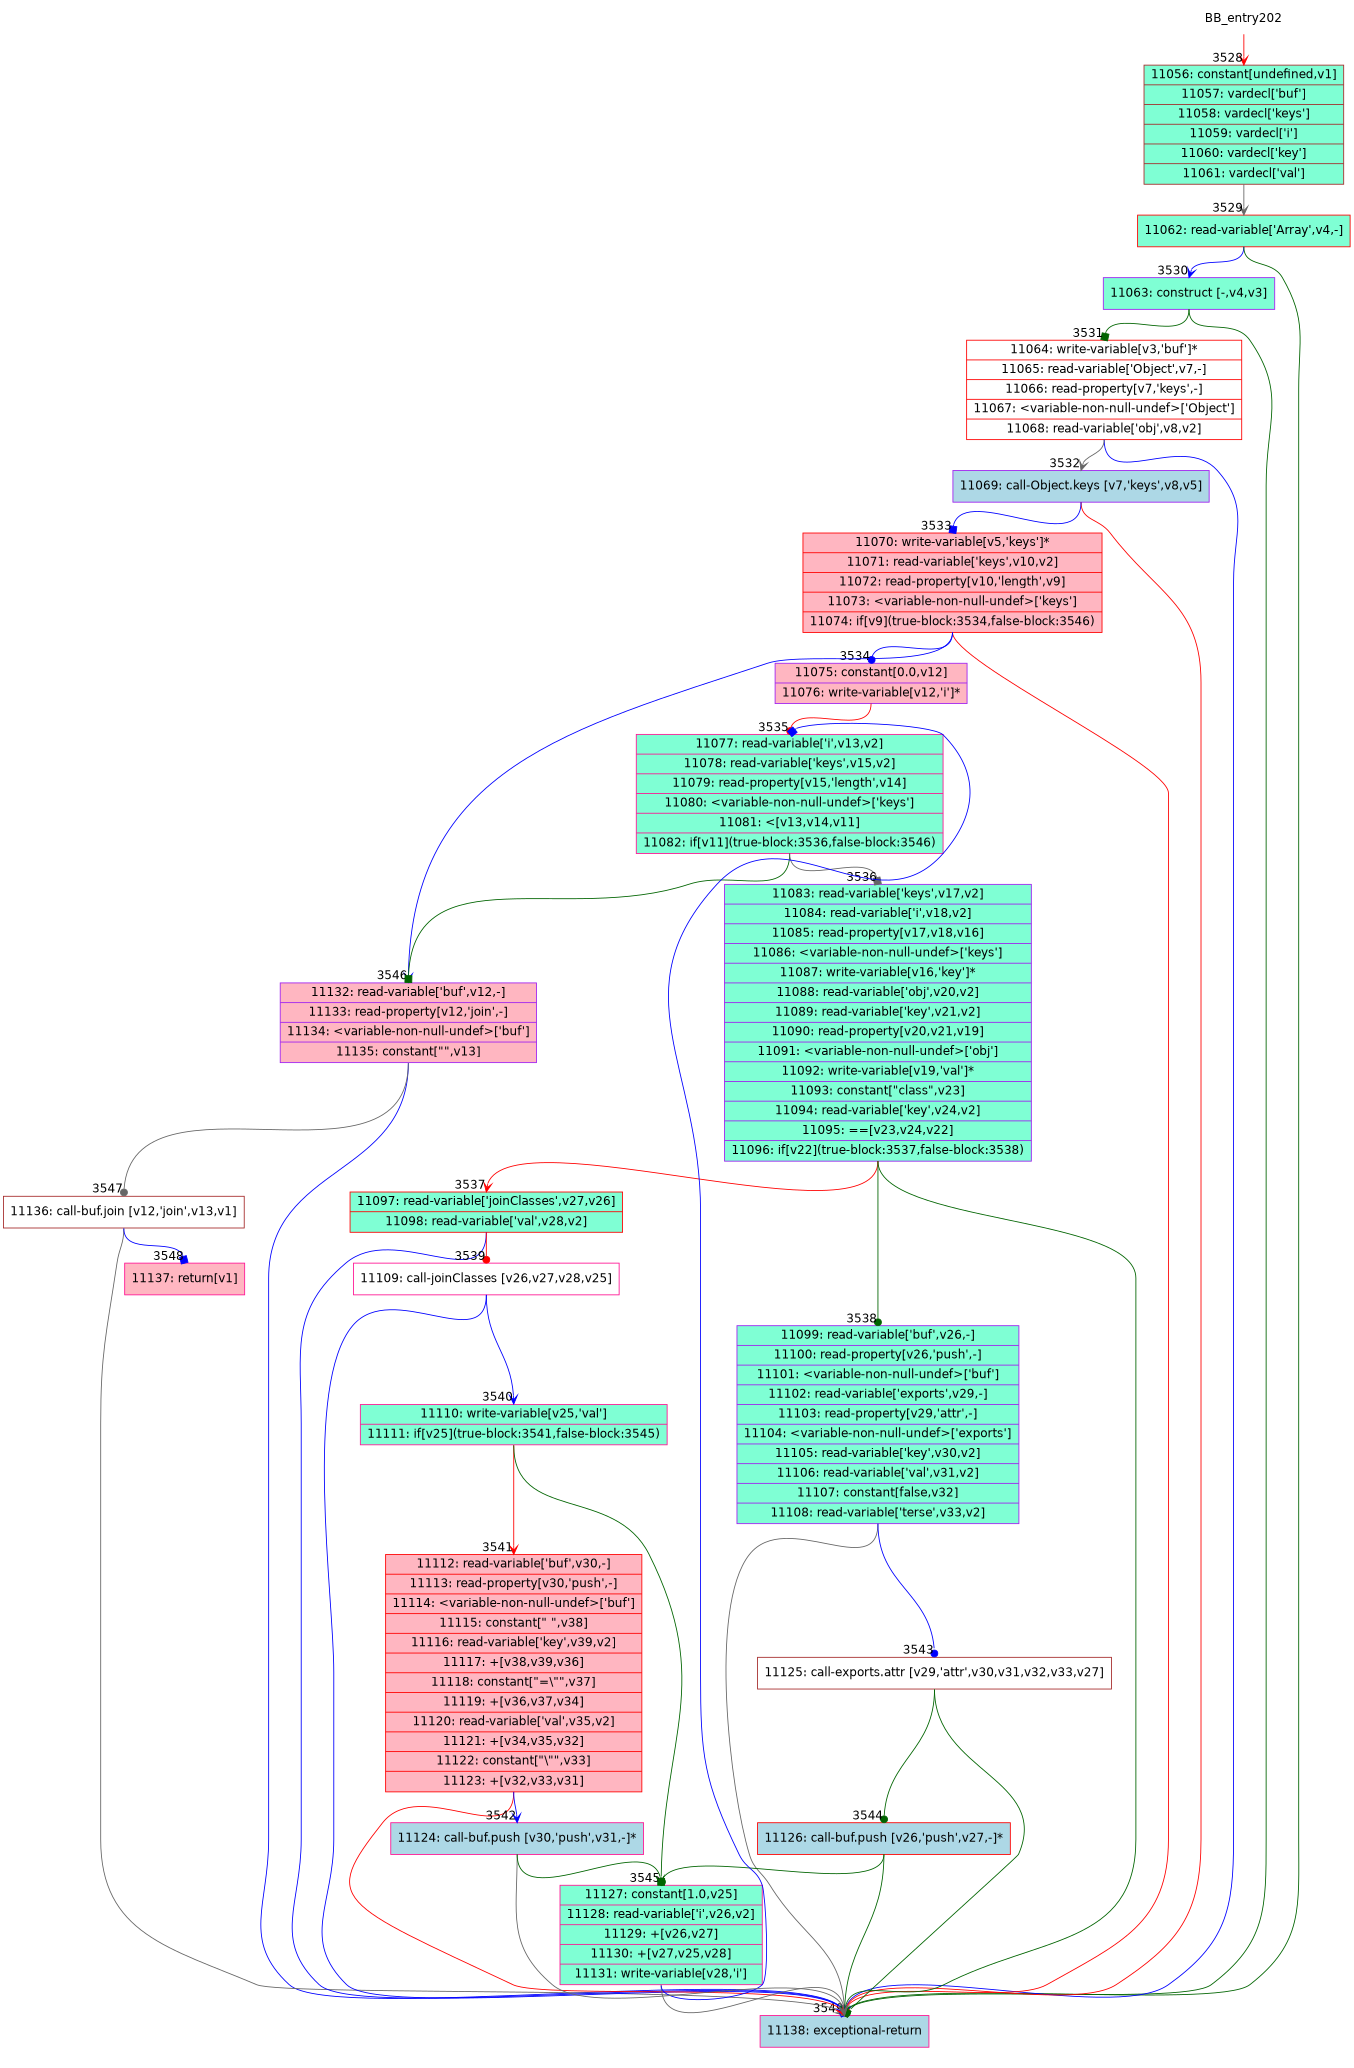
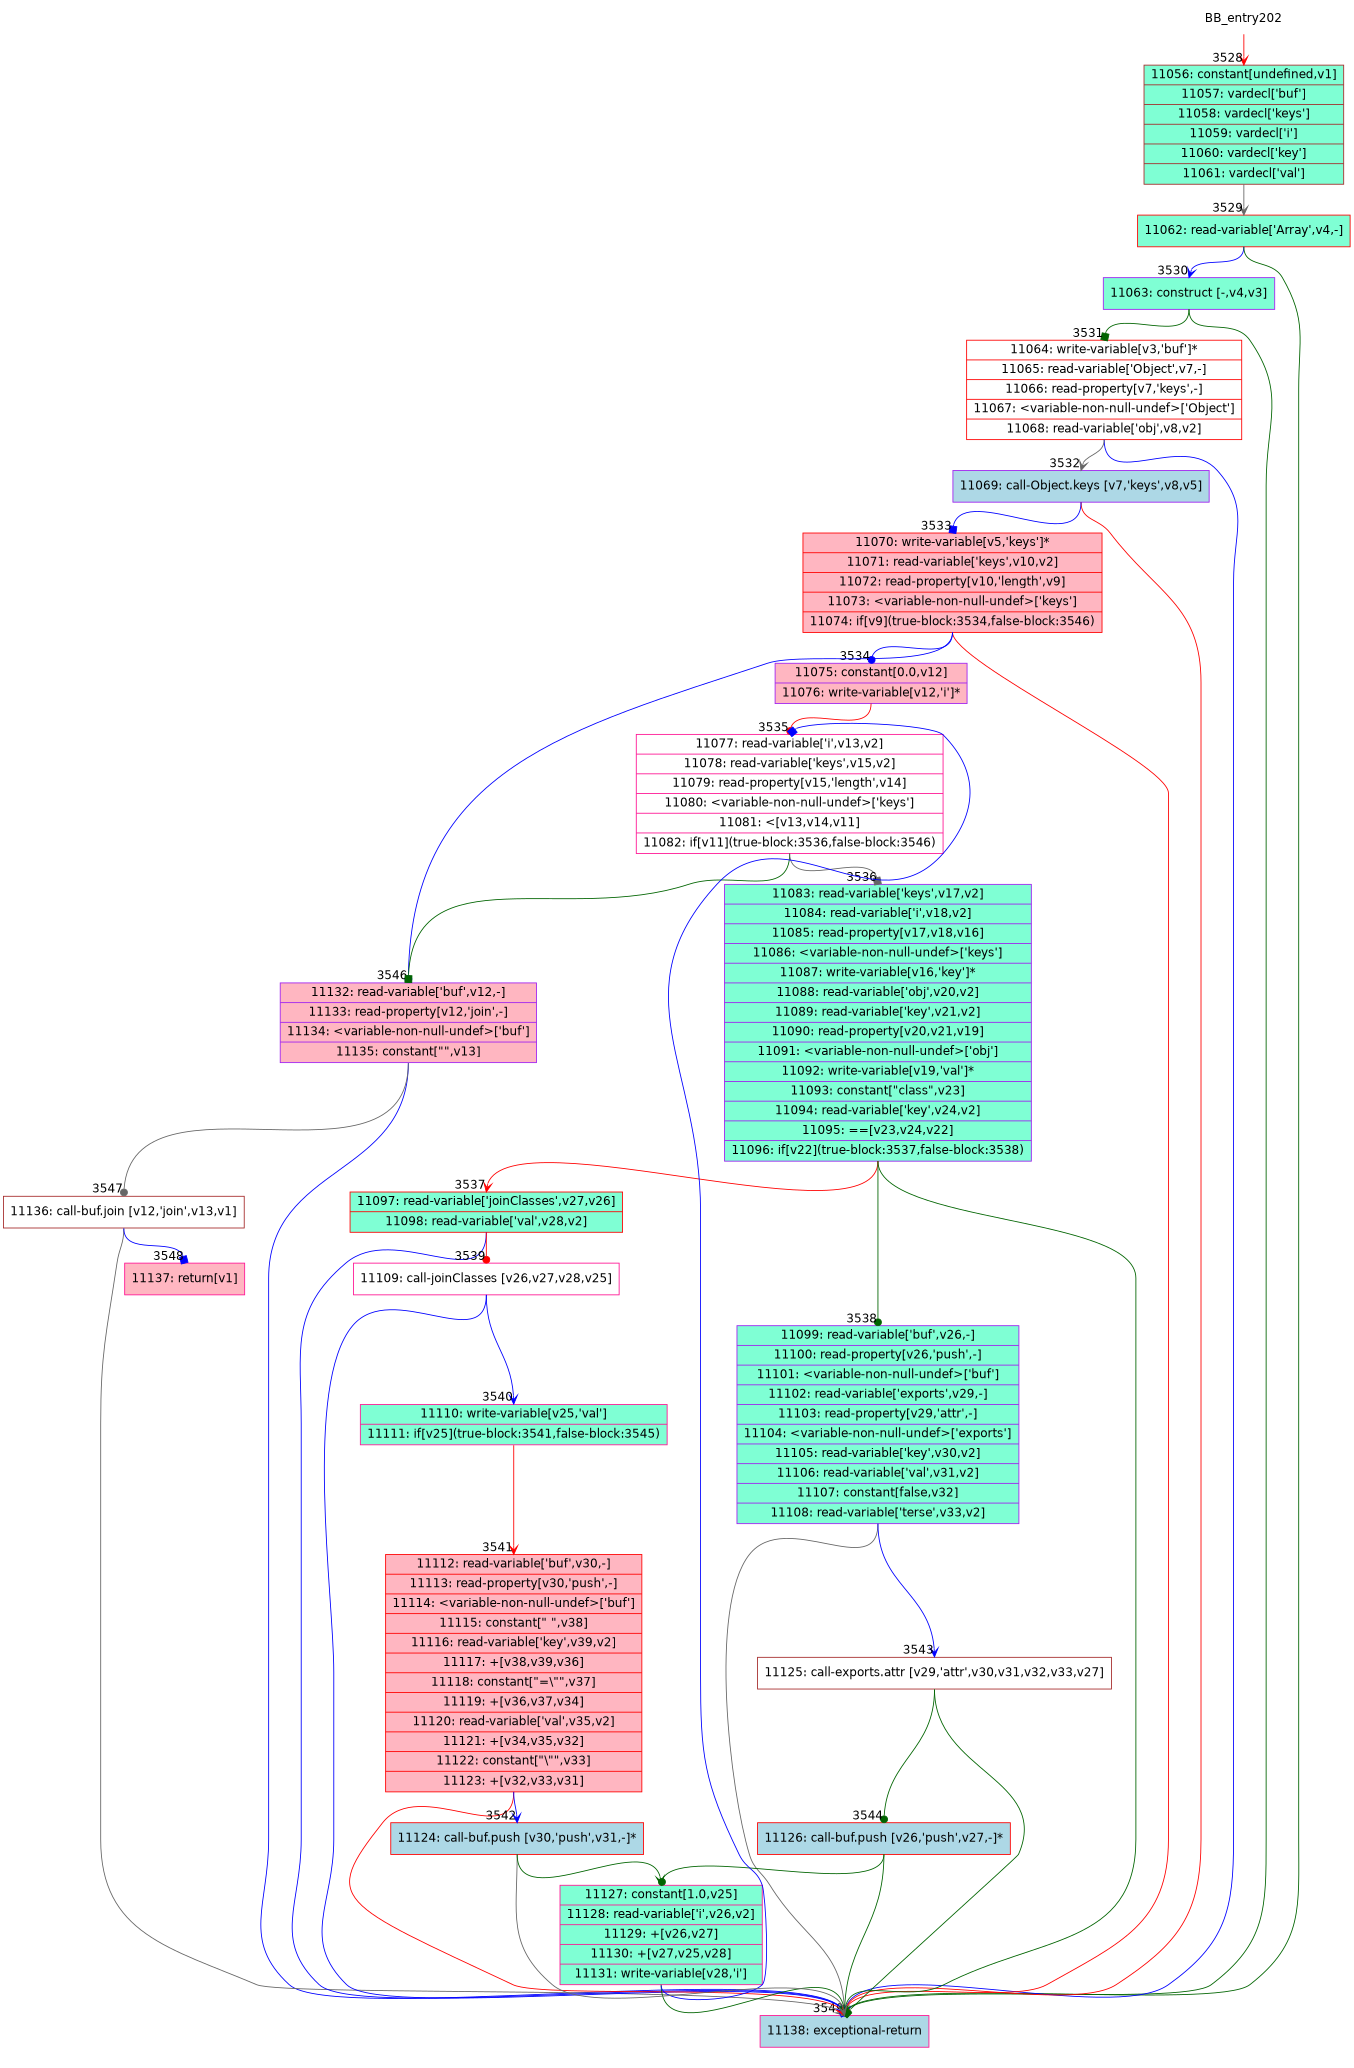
  digraph {
    fontname="DejaVu Sans"
    rankdir=TD
    node [color=purple fillcolor=aquamarine fontname="DejaVu Sans" shape=record style=filled]
    edge [arrowhead=vee color=blue fontname="DejaVu Sans" headport=n tailport=s]
    BB_entry202 [fillcolor=white shape=none]
    n2 [color=brown label="{11056: constant[undefined,v1]|11057: vardecl['buf']|11058: vardecl['keys']|11059: vardecl['i']|11060: vardecl['key']|11061: vardecl['val']}"]
    n3 [color=red label="{11062: read-variable['Array',v4,-]}"]
    n4 [label="{11063: construct [-,v4,v3]}"]
    n5 [color=deeppink fillcolor=lightblue label="{11138: exceptional-return}"]
    n6 [color=red fillcolor=white label="{11064: write-variable[v3,'buf']*|11065: read-variable['Object',v7,-]|11066: read-property[v7,'keys',-]|11067: \<variable-non-null-undef\>['Object']|11068: read-variable['obj',v8,v2]}"]
    n7 [fillcolor=lightblue label="{11069: call-Object.keys [v7,'keys',v8,v5]}"]
    n8 [color=red fillcolor=lightpink label="{11070: write-variable[v5,'keys']*|11071: read-variable['keys',v10,v2]|11072: read-property[v10,'length',v9]|11073: \<variable-non-null-undef\>['keys']|11074: if[v9](true-block:3534,false-block:3546)}"]
    n9 [fillcolor=lightpink label="{11075: constant[0.0,v12]|11076: write-variable[v12,'i']*}"]
    n10 [fillcolor=lightpink label="{11132: read-variable['buf',v12,-]|11133: read-property[v12,'join',-]|11134: \<variable-non-null-undef\>['buf']|11135: constant[\"\",v13]}"]
-   n11 [color=deeppink label="{11077: read-variable['i',v13,v2]|11078: read-variable['keys',v15,v2]|11079: read-property[v15,'length',v14]|11080: \<variable-non-null-undef\>['keys']|11081: \<[v13,v14,v11]|11082: if[v11](true-block:3536,false-block:3546)}"]
+   n11 [color=deeppink fillcolor=white label="{11077: read-variable['i',v13,v2]|11078: read-variable['keys',v15,v2]|11079: read-property[v15,'length',v14]|11080: \<variable-non-null-undef\>['keys']|11081: \<[v13,v14,v11]|11082: if[v11](true-block:3536,false-block:3546)}"]
    n12 [color=brown fillcolor=white label="{11136: call-buf.join [v12,'join',v13,v1]}"]
    n13 [label="{11083: read-variable['keys',v17,v2]|11084: read-variable['i',v18,v2]|11085: read-property[v17,v18,v16]|11086: \<variable-non-null-undef\>['keys']|11087: write-variable[v16,'key']*|11088: read-variable['obj',v20,v2]|11089: read-variable['key',v21,v2]|11090: read-property[v20,v21,v19]|11091: \<variable-non-null-undef\>['obj']|11092: write-variable[v19,'val']*|11093: constant[\"class\",v23]|11094: read-variable['key',v24,v2]|11095: ==[v23,v24,v22]|11096: if[v22](true-block:3537,false-block:3538)}"]
    n14 [color=deeppink fillcolor=lightpink label="{11137: return[v1]}"]
    n15 [color=red label="{11097: read-variable['joinClasses',v27,v26]|11098: read-variable['val',v28,v2]}"]
    n16 [label="{11099: read-variable['buf',v26,-]|11100: read-property[v26,'push',-]|11101: \<variable-non-null-undef\>['buf']|11102: read-variable['exports',v29,-]|11103: read-property[v29,'attr',-]|11104: \<variable-non-null-undef\>['exports']|11105: read-variable['key',v30,v2]|11106: read-variable['val',v31,v2]|11107: constant[false,v32]|11108: read-variable['terse',v33,v2]}"]
    n17 [color=deeppink fillcolor=white label="{11109: call-joinClasses [v26,v27,v28,v25]}"]
    n18 [color=brown fillcolor=white label="{11125: call-exports.attr [v29,'attr',v30,v31,v32,v33,v27]}"]
    n19 [color=deeppink label="{11110: write-variable[v25,'val']|11111: if[v25](true-block:3541,false-block:3545)}"]
    n20 [color=red fillcolor=lightblue label="{11126: call-buf.push [v26,'push',v27,-]*}"]
    n21 [color=red fillcolor=lightpink label="{11112: read-variable['buf',v30,-]|11113: read-property[v30,'push',-]|11114: \<variable-non-null-undef\>['buf']|11115: constant[\" \",v38]|11116: read-variable['key',v39,v2]|11117: +[v38,v39,v36]|11118: constant[\"=\\\"\",v37]|11119: +[v36,v37,v34]|11120: read-variable['val',v35,v2]|11121: +[v34,v35,v32]|11122: constant[\"\\\"\",v33]|11123: +[v32,v33,v31]}"]
    n22 [color=deeppink label="{11127: constant[1.0,v25]|11128: read-variable['i',v26,v2]|11129: +[v26,v27]|11130: +[v27,v25,v28]|11131: write-variable[v28,'i']}"]
-   n23 [color=deeppink fillcolor=lightblue label="{11124: call-buf.push [v30,'push',v31,-]*}"]
+   n23 [color=red fillcolor=lightblue label="{11124: call-buf.push [v30,'push',v31,-]*}"]
    BB_entry202 -> n2 [color=red headlabel="    3528"]
    n2 -> n3 [color=gray40 headlabel="      3529"]
    n3 -> n4 [headlabel="      3530"]
    n3 -> n5 [arrowhead=box color=darkgreen headlabel="      3549"]
    n4 -> n5 [arrowhead=box color=darkgreen]
    n4 -> n6 [arrowhead=box color=darkgreen headlabel="      3531"]
    n6 -> n5
    n6 -> n7 [color=gray40 headlabel="      3532"]
    n7 -> n5 [arrowhead=dot color=red]
    n7 -> n8 [arrowhead=box headlabel="      3533"]
    n8 -> n5 [arrowhead=box color=red]
    n8 -> n9 [arrowhead=dot headlabel="      3534"]
-   n8 -> n10 [headlabel="      3546"]
+   n8 -> n10 [arrowhead=dot headlabel="      3546"]
    n9 -> n11 [arrowhead=dot color=red headlabel="      3535"]
    n10 -> n5 [arrowhead=box]
    n10 -> n12 [arrowhead=dot color=gray40 headlabel="      3547"]
    n11 -> n10 [arrowhead=box color=darkgreen]
    n11 -> n13 [arrowhead=box color=gray40 headlabel="      3536"]
    n12 -> n5 [color=gray40]
    n12 -> n14 [arrowhead=box headlabel="      3548"]
    n13 -> n5 [color=darkgreen]
    n13 -> n15 [color=red headlabel="      3537"]
    n13 -> n16 [arrowhead=dot color=darkgreen headlabel="      3538"]
    n15 -> n5 [arrowhead=box]
    n15 -> n17 [arrowhead=dot color=red headlabel="      3539"]
    n16 -> n5 [arrowhead=box color=gray40]
-   n16 -> n18 [arrowhead=dot headlabel="      3543"]
+   n16 -> n18 [headlabel="      3543"]
    n17 -> n5
    n17 -> n19 [headlabel="      3540"]
-   n18 -> n5 [arrowhead=dot color=darkgreen]
+   n18 -> n5 [arrowhead=box color=darkgreen]
    n18 -> n20 [arrowhead=dot color=darkgreen headlabel="      3544"]
    n19 -> n21 [color=red headlabel="      3541"]
-   n19 -> n22 [arrowhead=box color=darkgreen headlabel="      3545"]
    n20 -> n5 [color=darkgreen]
    n20 -> n22 [arrowhead=dot color=darkgreen]
    n21 -> n5 [color=red]
    n21 -> n23 [headlabel="      3542"]
-   n22 -> n5 [color=gray40]
+   n22 -> n5 [color=darkgreen]
    n22 -> n11 [arrowhead=box]
    n23 -> n5 [color=gray40]
    n23 -> n22 [color=darkgreen]
  }
